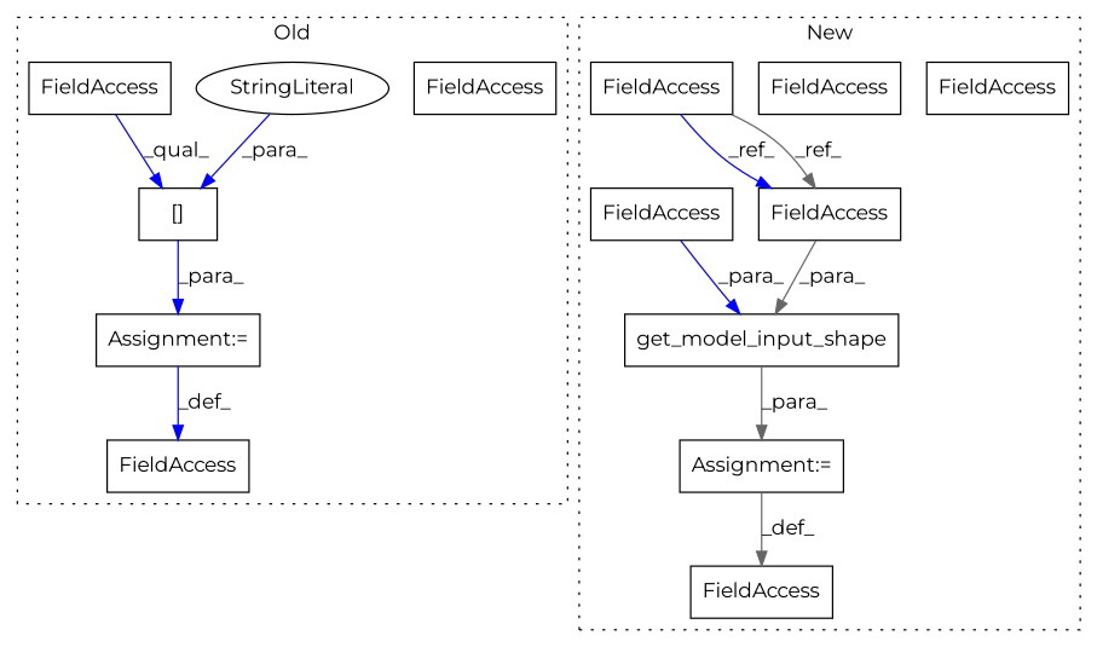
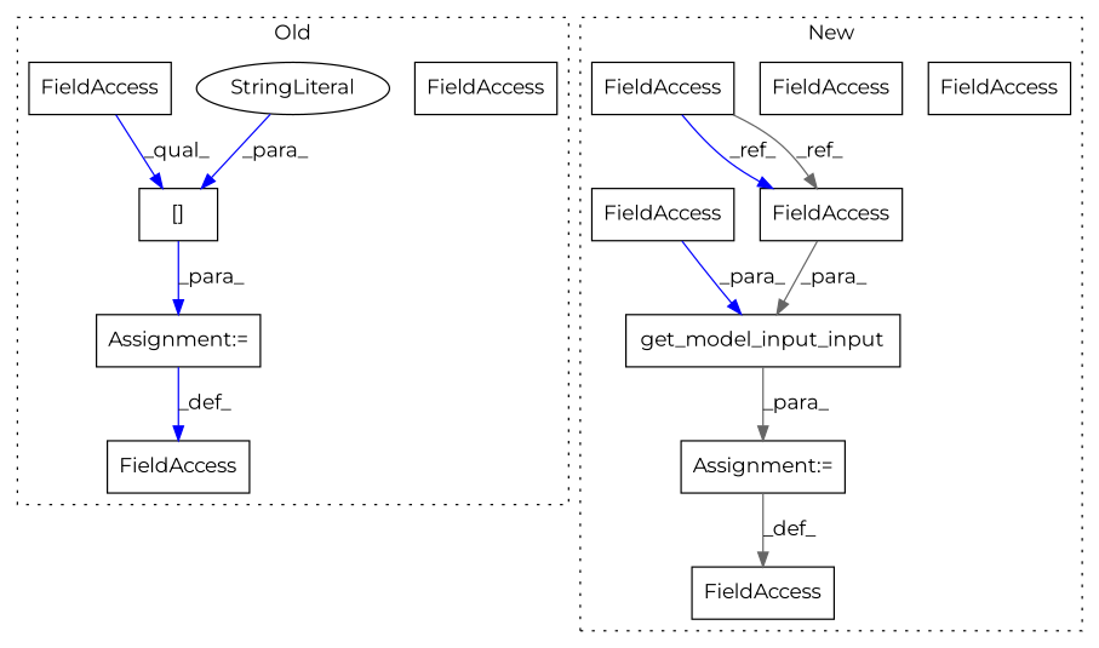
  digraph {
    fontname=Montserrat
    node [a=22 l=5 s=1388 shape=box fontname=Montserrat]
    edge [color=blue fontname=Montserrat]
    n1 [a=2 l="18,1" label="[]" s="1388,1424"]
    n2 [label=FieldAccess]
    n3 [a=7 l=1 label="Assignment:=" s=1387]
    n4 [l=17 label=FieldAccess s=1370]
    n5 [a=45 l=18 label=StringLiteral s=1406 shape=ellipse]
    n6 [label=FieldAccess]
-   n7 [a=32 l="22,1" label=get_model_input_shape s="1411,1456"]
+   n7 [a=32 l="22,1" label=get_model_input_input s="1411,1456"]
    n8 [l=17 label=FieldAccess s=1370]
    n9 [l=17 label=FieldAccess s=1439]
    n10 [label=FieldAccess s=1433]
    n11 [a=7 l=1 label="Assignment:=" s=1387]
    n12 [label=FieldAccess s=1288]
    n13 [label=FieldAccess s=1433]
    n14 [l=17 label=FieldAccess s=1439]
    subgraph cluster_1 {
      label=Old
      style=dotted
      n1
      n2
      n3
      n4
      n5
      n6
    }
    subgraph cluster_2 {
      label=New
      style=dotted
      n7
      n8
      n9
      n10
      n11
      n12
      n13
      n14
    }
    n1 -> n3 [label=_para_]
    n3 -> n4 [label=_def_]
    n5 -> n1 [label=_para_]
    n6 -> n1 [label=_qual_]
    n7 -> n11 [label=_para_ color=gray40]
    n11 -> n8 [label=_def_ color=gray40]
    n12 -> n13 [label=_ref_]
    n12 -> n13 [label=_ref_ color=gray40]
    n13 -> n7 [label=_para_ color=gray40]
    n14 -> n7 [label=_para_]
  }
